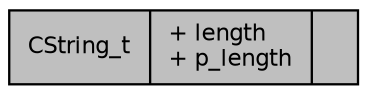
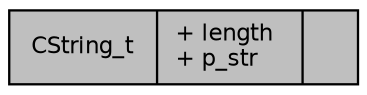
  digraph {
    rankdir=LR
-   n1 [color=black fillcolor=grey75 fontcolor=black fontname=Helvetica fontsize=10 height=0.2 label="{CString_t\n|+ length\l+ p_length\l|}" shape=record style=filled width=0.4]
+   n1 [color=black fillcolor=grey75 fontcolor=black fontname=Helvetica fontsize=10 height=0.2 label="{CString_t\n|+ length\l+ p_str\l|}" shape=record style=filled width=0.4]
  }
